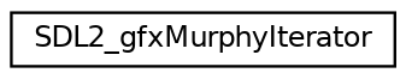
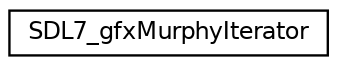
  digraph {
    rankdir=LR
-   n1 [color=black fillcolor=white fontname=Helvetica fontsize=10 height=0.2 label=SDL2_gfxMurphyIterator shape=record style=filled width=0.4]
+   n1 [color=black fillcolor=white fontname=Helvetica fontsize=10 height=0.2 label=SDL7_gfxMurphyIterator shape=record style=filled width=0.4]
  }
